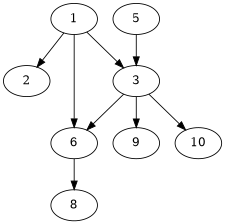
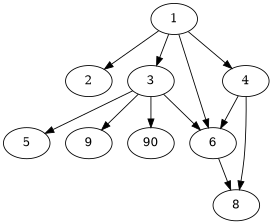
  digraph {
    node [alpha=0.03]
    1
    2 [alpha=0.14]
    3 [alpha=0.15]
+   4
    6 [alpha=0.07]
    5 [alpha=0.15]
    9 [alpha=0.11]
-   10 [alpha=0.16]
+   10 [alpha=0.16 label=90]
    8 [alpha=0.06]
    1 -> 2
    1 -> 3
+   1 -> 4
    1 -> 6
    3 -> 6
-   5 -> 3
+   3 -> 5
    3 -> 9
    3 -> 10
+   4 -> 6
+   4 -> 8
    6 -> 8
  }
